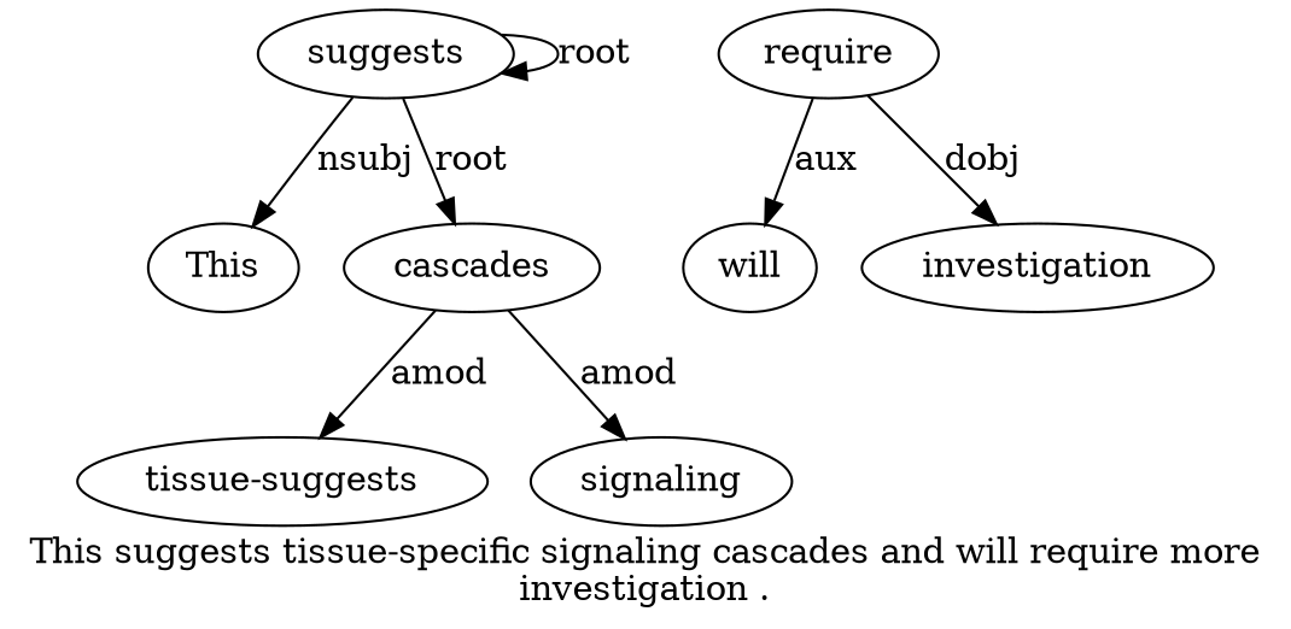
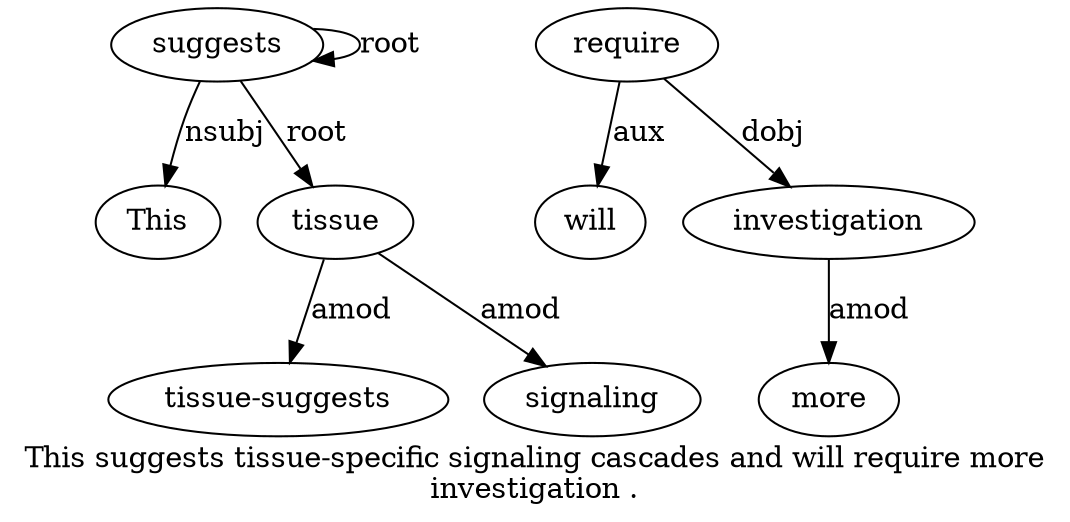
  digraph {
    label="This suggests tissue-specific signaling cascades and will require more\ninvestigation ."
    node [fillcolor=white style=filled]
    n1 [label=suggests]
    n2 [label=This]
-   n3 [label=cascades]
+   n3 [label=tissue]
    n4 [label="tissue-suggests"]
    n5 [label=signaling]
    n6 [label=require]
    n7 [label=will]
    n8 [label=investigation]
+   n9 [label=more]
    n1 -> n1 [label=root]
    n1 -> n2 [label=nsubj]
    n1 -> n3 [label=root]
    n3 -> n4 [label=amod]
    n3 -> n5 [label=amod]
    n6 -> n7 [label=aux]
    n6 -> n8 [label=dobj]
+   n8 -> n9 [label=amod]
  }
